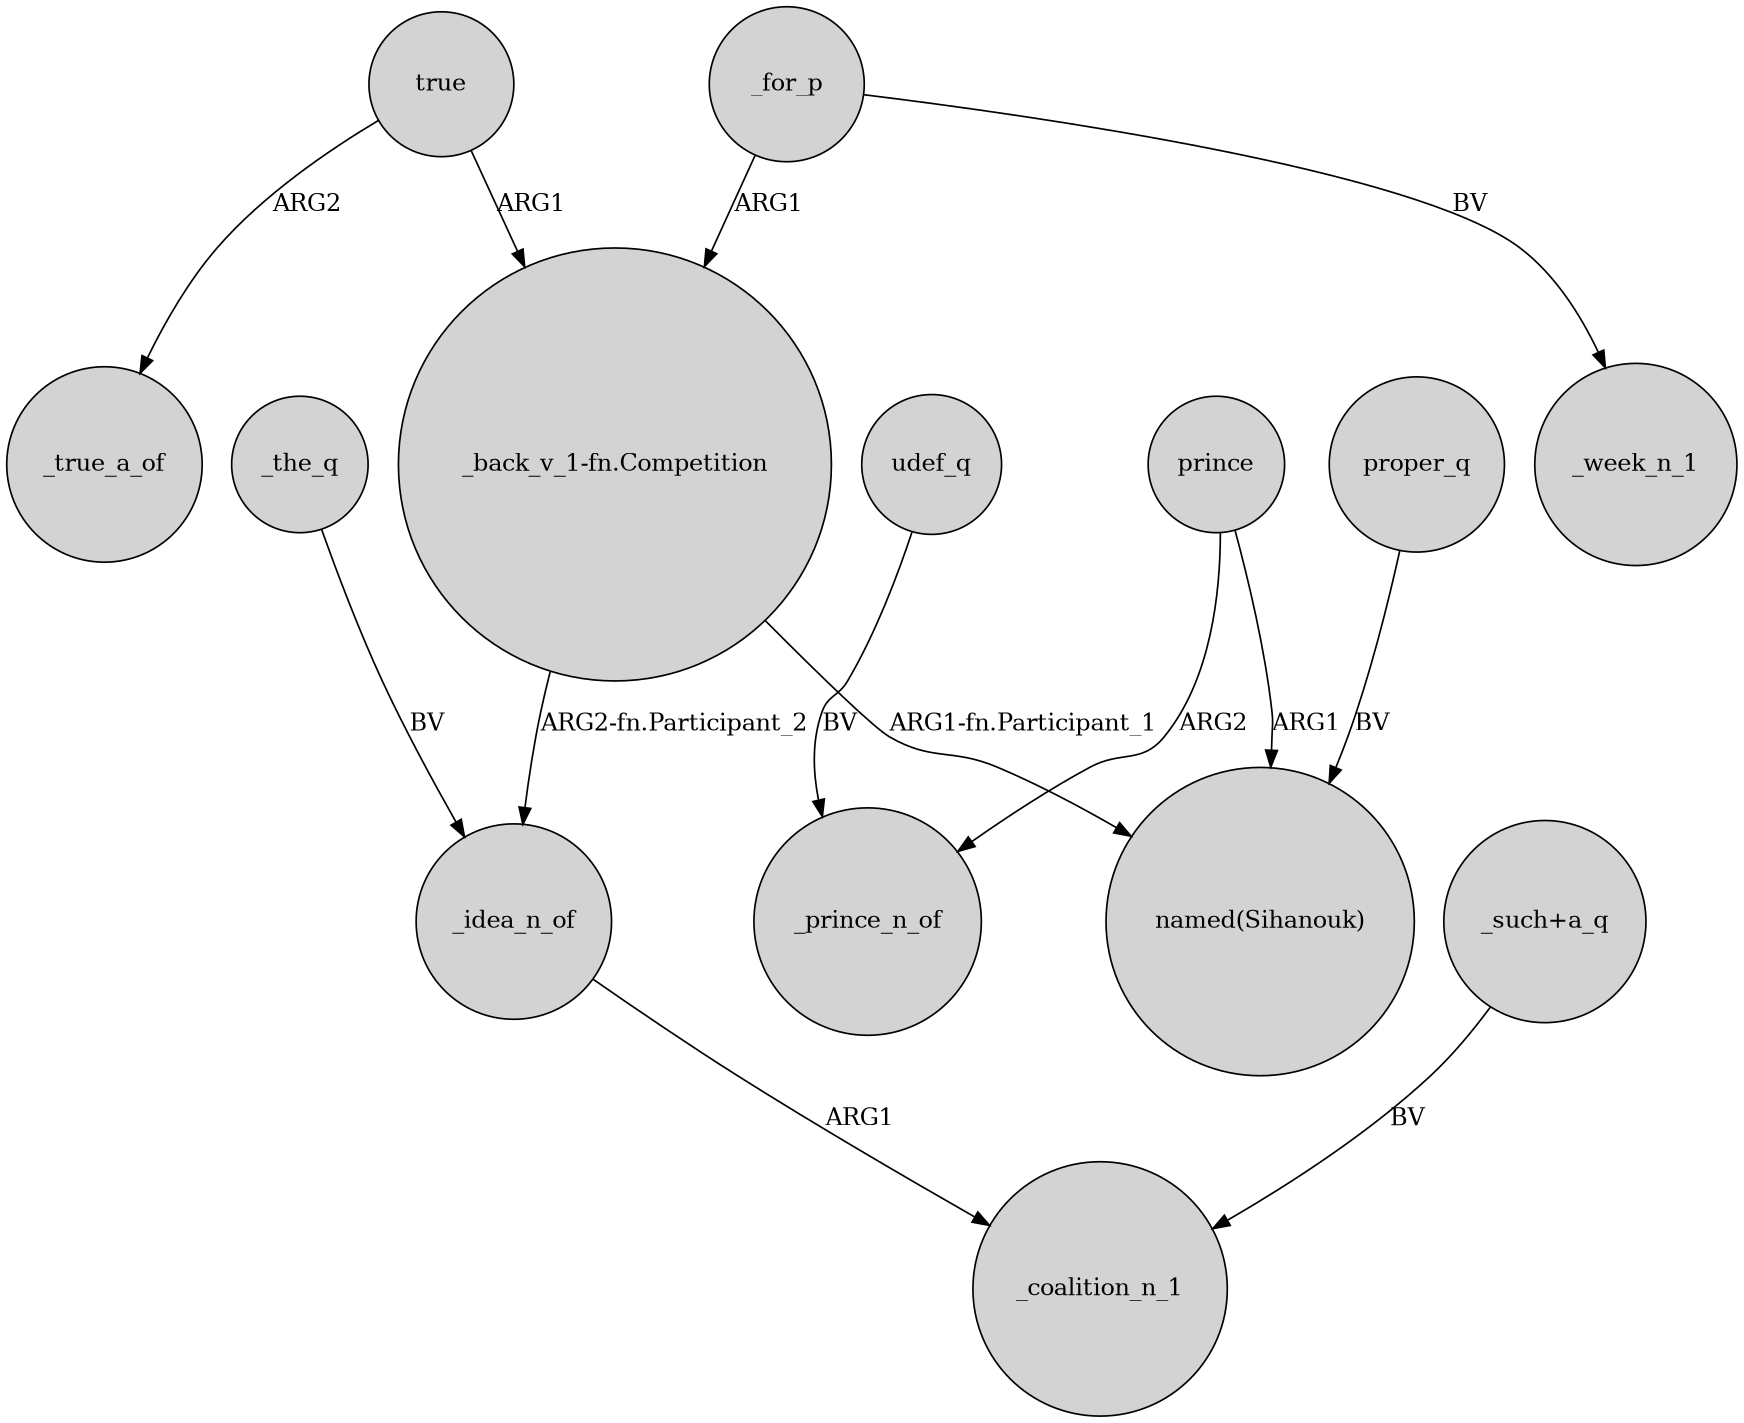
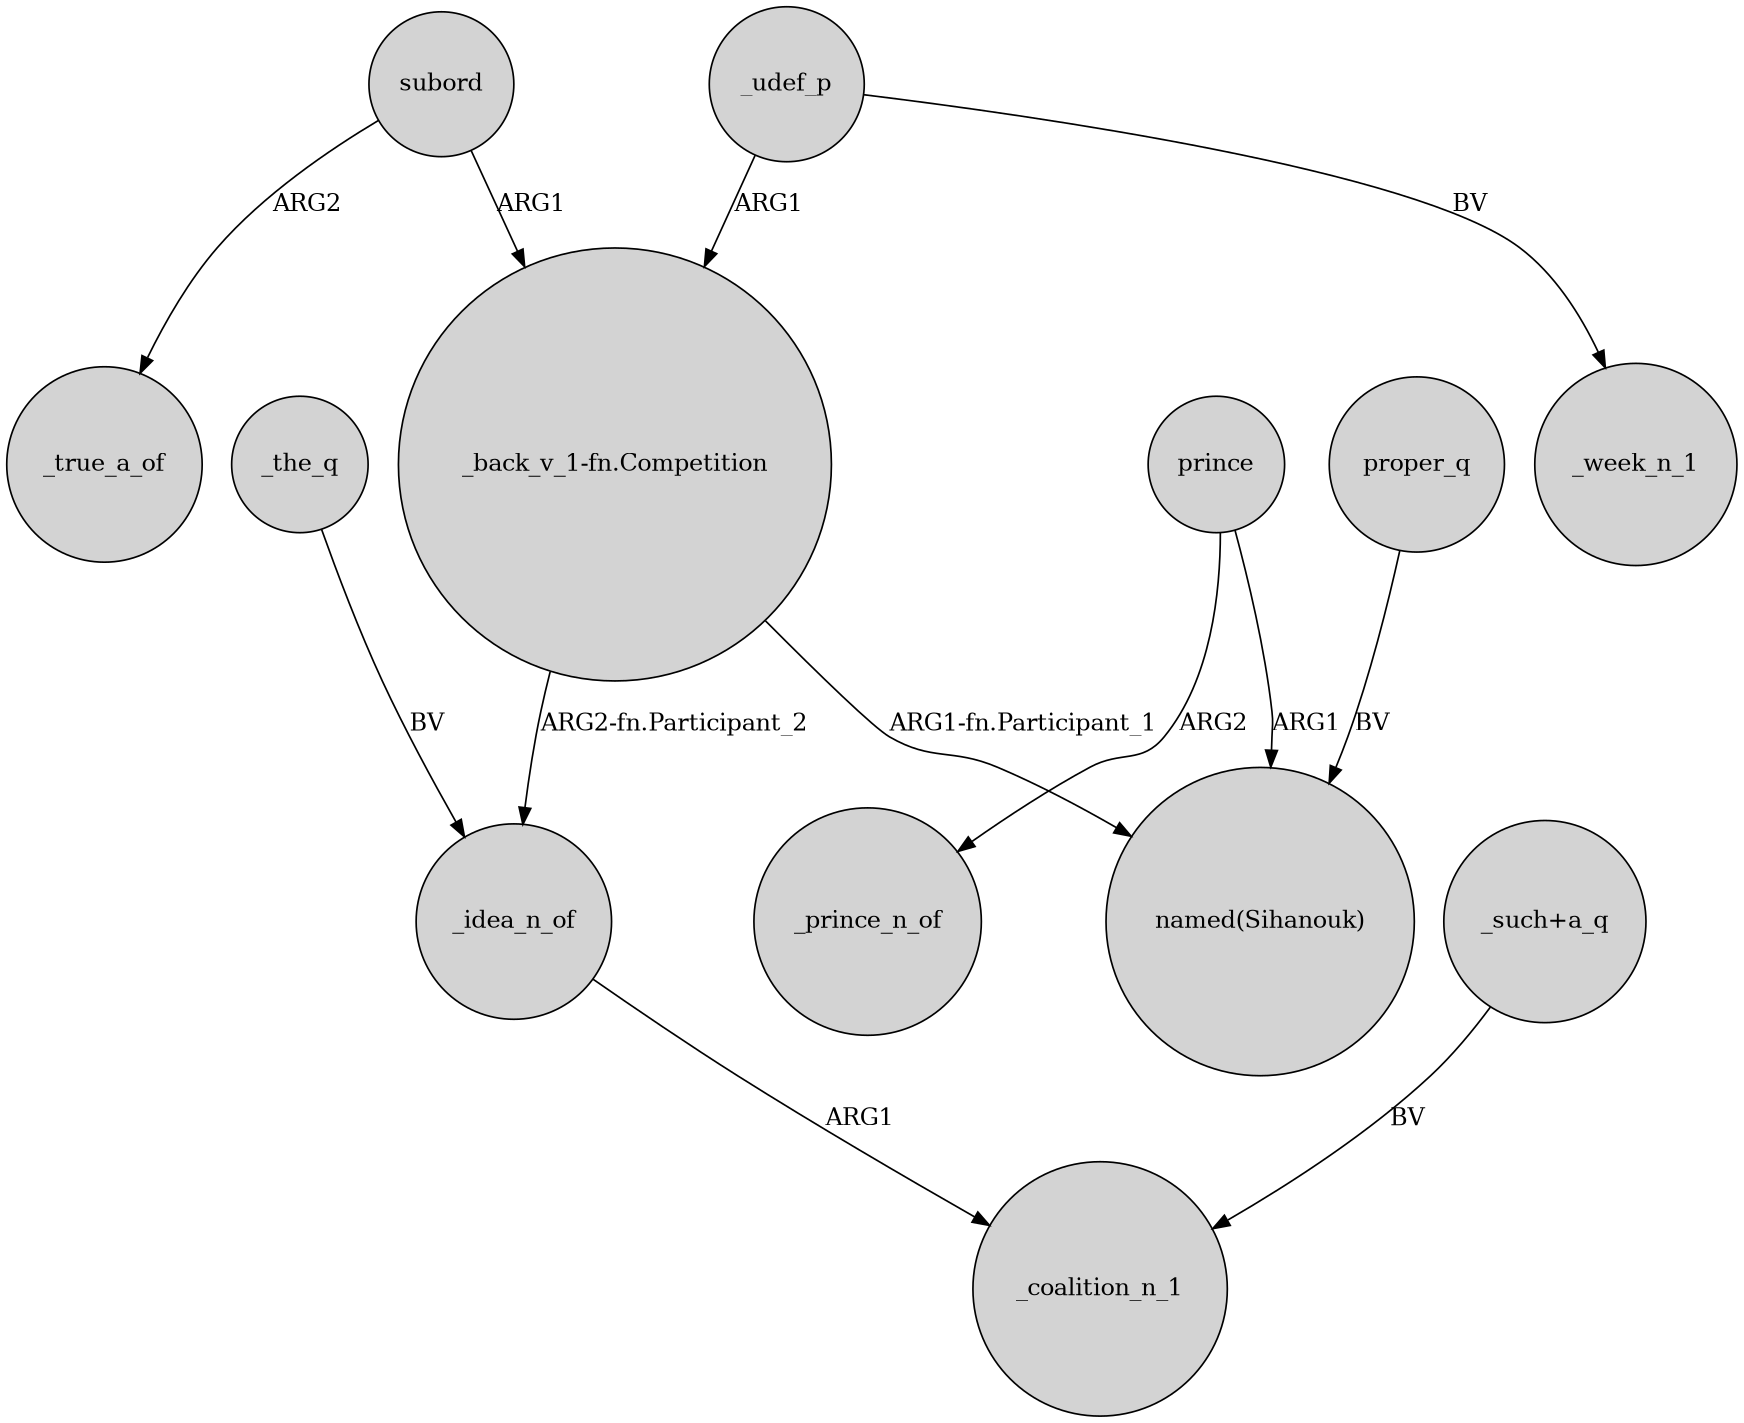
  digraph {
    node [shape=circle style=filled]
-   subord [label=true]
+   subord
    "_back_v_1-fn.Competition"
    _true_a_of
    "named(Sihanouk)"
    _idea_n_of
    _coalition_n_1
-   udef_q
    _prince_n_of
    n9 [label=prince]
-   _for_p
+   _for_p [label=_udef_p]
    _week_n_1
    _the_q
    proper_q
    "_such+a_q"
    subord -> "_back_v_1-fn.Competition" [label=ARG1]
    subord -> _true_a_of [label=ARG2]
    "_back_v_1-fn.Competition" -> "named(Sihanouk)" [label="ARG1-fn.Participant_1"]
    "_back_v_1-fn.Competition" -> _idea_n_of [label="ARG2-fn.Participant_2"]
    _idea_n_of -> _coalition_n_1 [label=ARG1]
-   udef_q -> _prince_n_of [label=BV]
    n9 -> "named(Sihanouk)" [label=ARG1]
    n9 -> _prince_n_of [label=ARG2]
    _for_p -> "_back_v_1-fn.Competition" [label=ARG1]
    _for_p -> _week_n_1 [label=BV]
    _the_q -> _idea_n_of [label=BV]
    proper_q -> "named(Sihanouk)" [label=BV]
    "_such+a_q" -> _coalition_n_1 [label=BV]
  }
